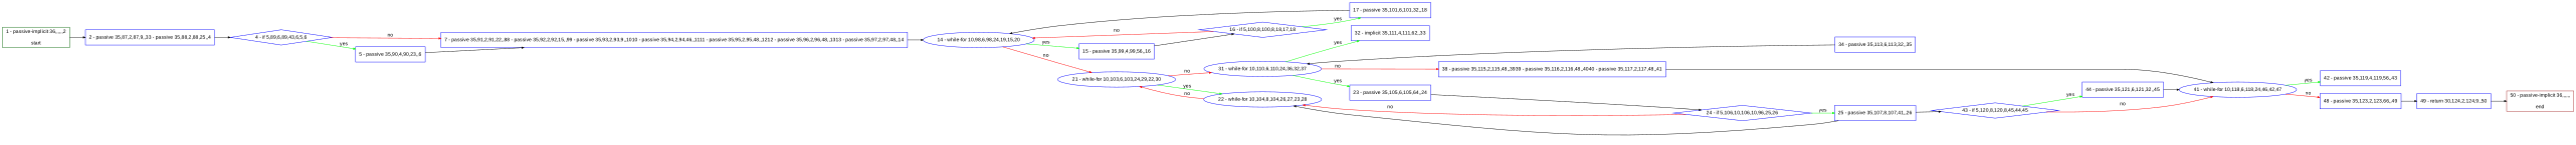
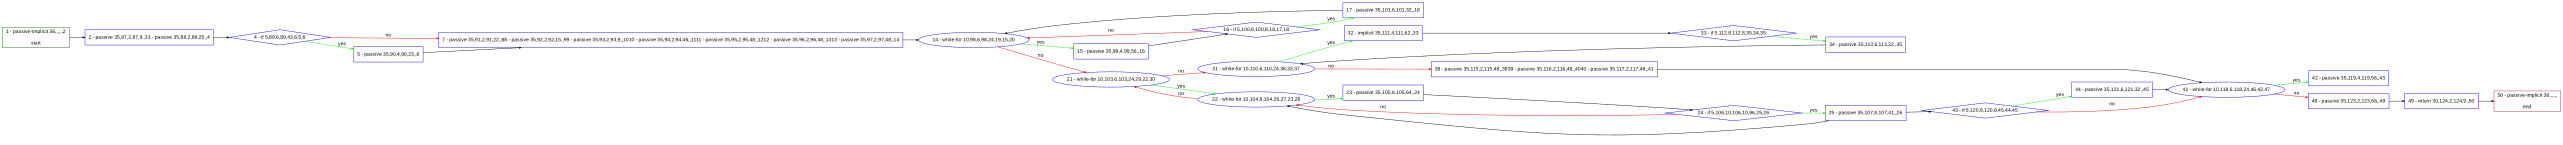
  digraph {
    bgcolor=white
    compound=true
    fillcolor="#FFFFCC"
    fontname=Arial
    fontsize=12
    pack=true
    packmode=clust
    rankdir=LR
    style="rounded,filled"
    node [color="#0000ff" compound=true fillcolor="#ffffff" fixedsize=false fontname=Arial fontsize=12 node_initialized=no shape=box style=filled]
    edge [arrowhead=normal arrowsize=0.5 arrowtail=none color="#000000" compound=true dir=forward fontcolor=black fontname=Arial fontsize=12]
    n1 [label="2 - passive 35,87,2,87,9,,33 - passive 35,88,2,88,25,,4"]
    n2 [label="4 - if 5,89,6,89,43,6,5,6" shape=diamond]
    n3 [label="5 - passive 35,90,4,90,23,,6"]
    n4 [label="7 - passive 35,91,2,91,22,,88 - passive 35,92,2,92,15,,99 - passive 35,93,2,93,9,,1010 - passive 35,94,2,94,46,,1111 - passive 35,95,2,95,48,,1212 - passive 35,96,2,96,48,,1313 - passive 35,97,2,97,48,,14"]
    n5 [color="#006400" label="1 - passive-implicit 36,,,,,,2\n\nstart"]
    n6 [label="14 - while-for 10,98,6,98,24,19,15,20" shape=oval]
    n7 [label="15 - passive 35,99,4,99,56,,16"]
    n8 [label="21 - while-for 10,103,6,103,24,29,22,30" shape=oval]
    n9 [label="16 - if 5,100,8,100,8,18,17,18" shape=diamond]
    n10 [label="22 - while-for 10,104,8,104,26,27,23,28" shape=oval]
    n11 [label="31 - while-for 10,110,6,110,24,36,32,37" shape=oval]
    n12 [label="17 - passive 35,101,6,101,32,,18"]
    n13 [label="23 - passive 35,105,6,105,64,,24"]
    n14 [label="32 - implicit 35,111,4,111,62,,33"]
    n15 [label="38 - passive 35,115,2,115,48,,3939 - passive 35,116,2,116,48,,4040 - passive 35,117,2,117,48,,41"]
    n16 [label="24 - if 5,106,10,106,10,96,25,26" shape=diamond]
+   n17 [label="33 - if 5,112,8,112,8,35,34,35" shape=diamond]
    n18 [label="41 - while-for 10,118,6,118,24,46,42,47" shape=oval]
    n19 [label="25 - passive 35,107,8,107,41,,26"]
    n20 [label="43 - if 5,120,8,120,8,45,44,45" shape=diamond]
    n21 [label="34 - passive 35,113,6,113,32,,35"]
    n22 [label="42 - passive 35,119,4,119,56,,43"]
    n23 [label="48 - passive 35,123,2,123,66,,49"]
    n24 [label="49 - return 30,124,2,124,9,,50"]
    n25 [label="44 - passive 35,121,6,121,32,,45"]
    n26 [color="#a52a2a" label="50 - passive-implicit 36,,,,,,\n\nend"]
    n1 -> n2
    n2 -> n3 [color="#00ff00" label=yes]
    n2 -> n4 [color="#ff0000" label=no]
    n3 -> n4
    n4 -> n6
    n5 -> n1
    n6 -> n7 [color="#00ff00" label=yes]
    n6 -> n8 [color="#ff0000" label=no]
    n7 -> n9
    n8 -> n10 [color="#00ff00" label=yes]
    n8 -> n11 [color="#ff0000" label=no]
    n9 -> n6 [color="#ff0000" label=no]
    n9 -> n12 [color="#00ff00" label=yes]
    n10 -> n8 [color="#ff0000" label=no]
-   n11 -> n13 [color="#00ff00" label=yes]
+   n10 -> n13 [color="#00ff00" label=yes]
    n11 -> n14 [color="#00ff00" label=yes]
    n11 -> n15 [color="#ff0000" label=no]
    n12 -> n6
    n13 -> n16
+   n14 -> n17
    n15 -> n18
    n16 -> n10 [color="#ff0000" label=no]
    n16 -> n19 [color="#00ff00" label=yes]
+   n17 -> n21 [color="#00ff00" label=yes]
    n18 -> n22 [color="#00ff00" label=yes]
    n18 -> n23 [color="#ff0000" label=no]
    n19 -> n10
    n19 -> n20
    n20 -> n18 [color="#ff0000" label=no]
    n20 -> n25 [color="#00ff00" label=yes]
    n21 -> n11
    n23 -> n24
    n24 -> n26
    n25 -> n18
  }
